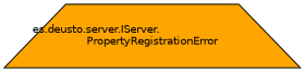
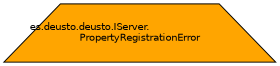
  digraph {
    rankdir=LR
-   n1 [color=black fillcolor=orange fontname=Helvetica fontsize=10 height=0.2 label="es.deusto.server.IServer.\lPropertyRegistrationError" shape=trapezium style=filled width=0.4]
+   n1 [color=black fillcolor=orange fontname=Helvetica fontsize=10 height=0.2 label="es.deusto.deusto.IServer.\lPropertyRegistrationError" shape=trapezium style=filled width=0.4]
  }
